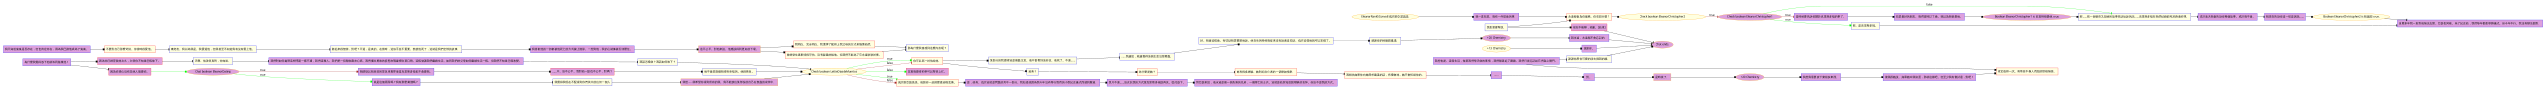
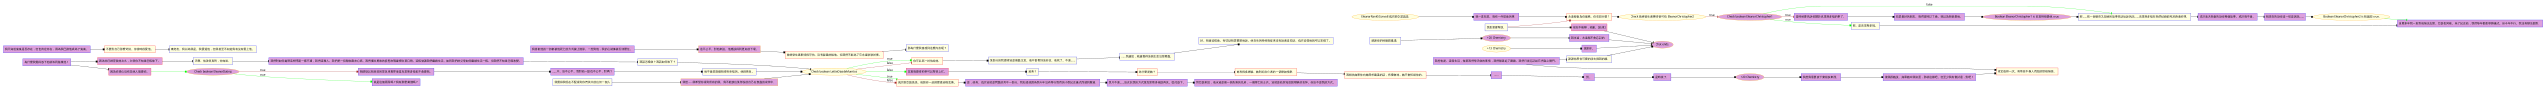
  digraph {
    fontname="Open Sans"
    rankdir=LR
    node [color=blue fillcolor=plum fontname="Open Sans" style=filled shape=box]
    edge [arrowhead=box fontname="Open Sans"]
    n1 [color=orange fillcolor=lightyellow label="EleanorRank5Convo8 或許跟亞瑟談談." shape=""]
    n2 [label="我一直在想。我有一件想做的事。"]
    n3 [color=red fillcolor=lightyellow label="永遠都會為你服務。你在想什麼？"]
    n4 [fillcolor=lightyellow label="我會需要幫助。"]
    n5 [color=red label="現在不能聊，抱歉。[結束]"]
-   n6 [color=orange fillcolor=lightyellow label="Check boolean EleanorChristopher2" shape=""]
+   n6 [color=orange fillcolor=lightyellow label="Check 曾經發生過事情很可怕 EleanorChristopher2" shape=""]
    "Chat ends." [color=orange shape=""]
    n8 [color=orange label="Check boolean EleanorChristopher1" shape=""]
    n9 [fillcolor=lightyellow label="那。是克里斯多福。"]
    n10 [label="這麼多年我一直對他無法忘懷。亞瑟也同樣。為了紀念他，我們每年都會舉辦儀式。但今年不行。我沒有辦法面對。"]
    n11 [fillcolor=lightyellow label="那……把一個很長又悲慘的故事長話短說的話……克里斯多福在我們結婚前死於路邊炸彈。"]
    n12 [label="是時候要告訴你關於克里斯多福的事了。"]
    n13 [label="或許改天我會告訴你整個故事。或許我不會。"]
    n14 [label="亞瑟最好的朋友。我們當時訂了婚。我以為我很愛他。"]
    n15 [label="我不知道鬼魂是否存在，但也肯定存在，因為我已讓他成為了鬼魂。"]
    n16 [color=red fillcolor=lightyellow label="不要對自己那麼苛刻。你當時很愛他。"]
    n17 [label="我現在告訴你這一切是因為……"]
    n18 [color=orange label="Boolean EleanorChristopher1 is 你當時很愛他 true." shape=""]
    n19 [fillcolor=lightyellow label="噢老友。我以為我是。我愛過他，但我甚至不知道我有沒有愛上他。"]
    n20 [color=orange fillcolor=lightyellow label="Boolean EleanorChristopher2 is 我越想 true." shape=""]
-   n21 [fillcolor=lightyellow label="聽起來很無情，對吧？不過，是真的。在當時，這似乎並不重要。然後他死了，這就是我們全部的故事。"]
    n22 [label="我喜歡他的一切都被他死亡的方式蒙上陰影。一想到他，我的心就像被石頭壓住。"]
    n23 [color=orange label="這不公平。對他來說。他應該得到更好的下場。"]
-   n24 [color=red fillcolor=lightyellow label="我明白。完全明白。我選擇了配得上我父母的方式來愐懷他們。"]
    n25 [color=red fillcolor=lightyellow label="曾經發生過事情很可怕。沒有躲避的餘地。但我們不能為了它永遠耿耿於懷。"]
    n26 [fillcolor=lightyellow label="那為什麼我會感到這麼內疚呢？"]
    n27 [label="為什麼我覺得放下他就等同拋棄他？"]
    n28 [color=red label="因為你已經背負他太久，久得你不知道怎樣放下。"]
    n29 [color=red label="因為你擔心沒有其他人能愛你。"]
    n30 [fillcolor=lightyellow label="天啊。你說得真對，你知道。"]
-   n31 [color=orange label="Chat boolean EleanorDating" shape=""]
+   n31 [color=orange label="Check boolean EleanorDating" shape=""]
    n32 [label="我們對如何處理這些問題一竅不通，我們這種人。我們把一切都收藏在心底。我們擺出勇敢的姿態在戰壕裡吹著口哨。這樣做讓我們繼續生活，如同我們的父母如何繼續生活一樣。但我們不知道怎樣改變。"]
    n33 [label="就是這個原因嗎？我有那麼膚淺嗎？"]
    n34 [label="我懷疑以我目前的景況來看即使是克里斯多福也不會愛我。"]
    n35 [fillcolor=lightyellow label="我該怎樣做？我該如何放下？"]
    n36 [fillcolor=lightyellow label="我覺得我現在不配得到你們其中的任何一個人"]
-   n37 [color=red label="……不。這不公平。我對他一點也不公平，對嗎？"]
+   n37 [label="……不。這不公平。我對他一點也不公平，對嗎？"]
    n38 [color=orange fillcolor=lightyellow label="Check boolean LettieDiasdeMuertos" shape=""]
    n39 [color=orange label="我想……我希望你得到所有的我。我不能放任某部份的自己在無盡的哀悼中。"]
    n40 [fillcolor=lightyellow label="他不會想阻礙我得到幸福的。他很善良。"]
    n41 [color=red label="其實我覺得莉蒂可以幫得上忙。"]
    n42 [color=red fillcolor=lightyellow label="你可以寫一封信給他。"]
    n43 [color=red fillcolor=lightyellow label="或許跟亞瑟談談。他跟你一起經歷過這種悲痛。"]
    n44 [fillcolor=lightyellow label="莉蒂？"]
    n45 [fillcolor=lightyellow label="某部分的我覺得這是個蠢主意。他不會看到這封信。他死了。不過……"]
    n46 [label="是，他有。也許這就是問題的其中一部分。我知道他因為我今年沒有舉行我們的小型紀念儀式而感到難過。"]
    n47 [color=red fillcolor=lightyellow label="為什麼是她？"]
    n48 [fillcolor=lightyellow label="……我越想，就越覺得這個主意沒那麼蠢。"]
    n49 [label="我只不過……這次以我的方式跟克里斯多福說再見。從此放下。"]
    n50 [color=red fillcolor=lightyellow label="她有很多經驗。她對紀念亡者的一切瞭如指掌。"]
    n51 [fillcolor=lightyellow label="好。我會這樣做。有些話我需要跟他說。他在生的時候我從來沒有說過這些話。也許這樣他就可以安眠了。"]
    n52 [label="對亞瑟來說，他永遠是個一個失落的兄弟，一個陣亡的士兵。這就是他所知道跟理解的哀悼。但這不是我的方式。"]
    n53 [color=red fillcolor=lightyellow label="我相信如果你向她尋求建議的話，有禮物地，她不會拒絕你的。"]
    n54 [fillcolor=lightyellow label="感謝你的聆聽跟建議。"]
    n55 [label="……"]
    n56 [color=orange label="+20 Chemistry" shape=""]
    n57 [label="對。"]
    n58 [label="我永遠，永遠都不會忘記的。"]
    n59 [color=orange fillcolor=lightyellow label="+13 Chemistry" shape=""]
    n60 [label="謝謝你。"]
-   n61 [color=orange label="是時候了。"]
+   n61 [label="是時候了。"]
    n62 [color=orange label="+20 Chemistry" shape=""]
    n63 [label="我想我需要放下棄很多東西。"]
    n64 [label="讓我跟她說。如果她叫我滾蛋，那就這樣吧。但至少我有嘗試過，對吧？"]
    n65 [color=red fillcolor=lightyellow label="肯定值得一試。莉蒂並不像人們想的那樣無情。"]
    n66 [label="我想也是。這樣生活，做著我們每天做的事情，我們都築起了圍牆。我們只是忘記給它們裝上閘門。"]
    n67 [fillcolor=lightyellow label="謝謝你用你可愛的頭去撞我的牆。"]
    n1 -> n2
    n2 -> n3
    n3 -> n6
-   n4 -> n3
+   n4 -> n3 [color=brown]
    n4 -> n5
    n5 -> "Chat ends." [arrowhead=tee]
    n6 -> n8 [arrowhead=tee color=brown label=true]
    n8 -> n9 [color=green label=true]
    n8 -> n11 [arrowhead=tee color=green label=false]
    n8 -> n12 [arrowhead=tee color=brown label=true]
    n9 -> n10 [arrowhead=tee]
    n11 -> n13 [arrowhead=tee]
    n12 -> n14
    n13 -> n17 [arrowhead=tee]
    n14 -> n18
    n15 -> n16
    n16 -> n19 [arrowhead=tee]
    n17 -> n20
    n18 -> n11
-   n19 -> n21 [arrowhead=tee]
-   n20 -> n10 [arrowhead=tee]
-   n21 -> n22
+   n20 -> n10 [arrowhead=tee color=green]
    n22 -> n23
-   n23 -> n24
    n23 -> n25
-   n24 -> n26 [arrowhead=tee]
    n25 -> n26 [arrowhead=tee]
    n27 -> n28
    n27 -> n29 [arrowhead=tee]
    n28 -> n30 [arrowhead=tee]
    n29 -> n31 [color=green]
    n30 -> n32 [arrowhead=tee]
    n31 -> n33 [color=green label=true]
    n31 -> n34 [color=brown label=true]
    n32 -> n35 [arrowhead=tee]
-   n33 -> n36 [arrowhead=tee]
    n34 -> n37
    n35 -> n38 [arrowhead=tee]
    n36 -> n39 [arrowhead=tee]
    n37 -> n40
    n38 -> n41 [color=green label=false]
    n38 -> n42 [color=green label=true]
    n38 -> n42 [arrowhead=tee color=brown label=false]
    n38 -> n43 [arrowhead=tee color=green label=true]
    n38 -> n43 [color=brown label=false]
    n39 -> n38
    n40 -> n38
-   n42 -> n44
+   n41 -> n44
    n42 -> n45
    n43 -> n46
    n44 -> n47
    n45 -> n48 [arrowhead=tee]
    n46 -> n49
    n47 -> n50 [arrowhead=tee]
    n48 -> n51
    n49 -> n52
    n50 -> n53 [arrowhead=tee]
-   n51 -> n54
    n53 -> n55 [arrowhead=tee]
    n54 -> n56
    n55 -> n57
    n56 -> n58 [arrowhead=tee]
    n57 -> n61
    n58 -> "Chat ends." [arrowhead=tee]
    n59 -> n60
    n60 -> "Chat ends." [arrowhead=tee]
    n61 -> n62
    n62 -> n63
    n63 -> n64
    n64 -> n65
    n66 -> n65
    n66 -> n67 [arrowhead=tee]
    n67 -> "Chat ends."
  }
